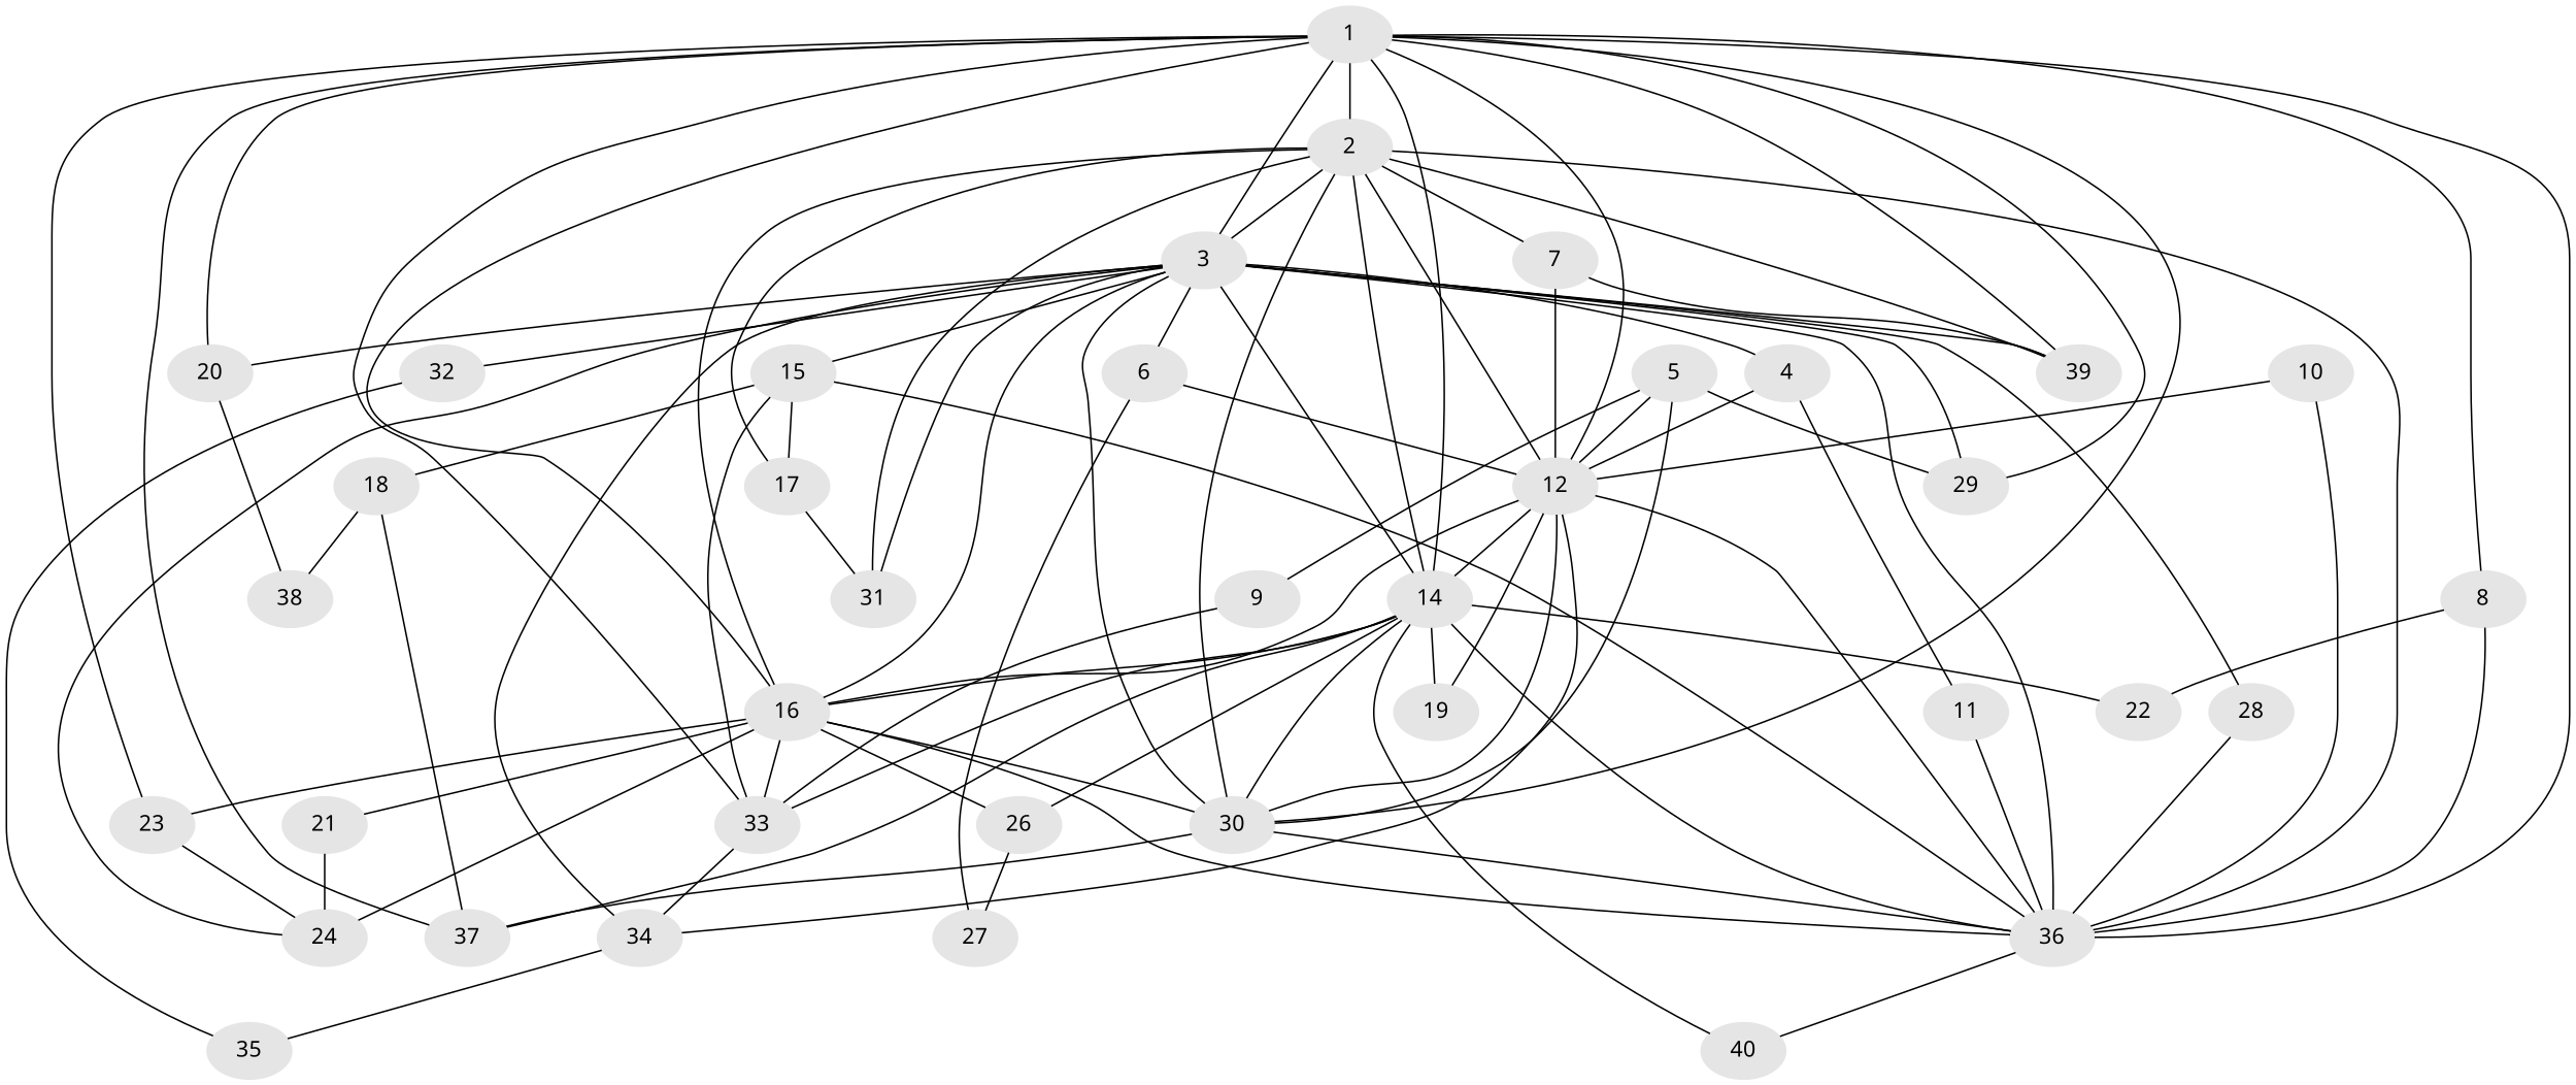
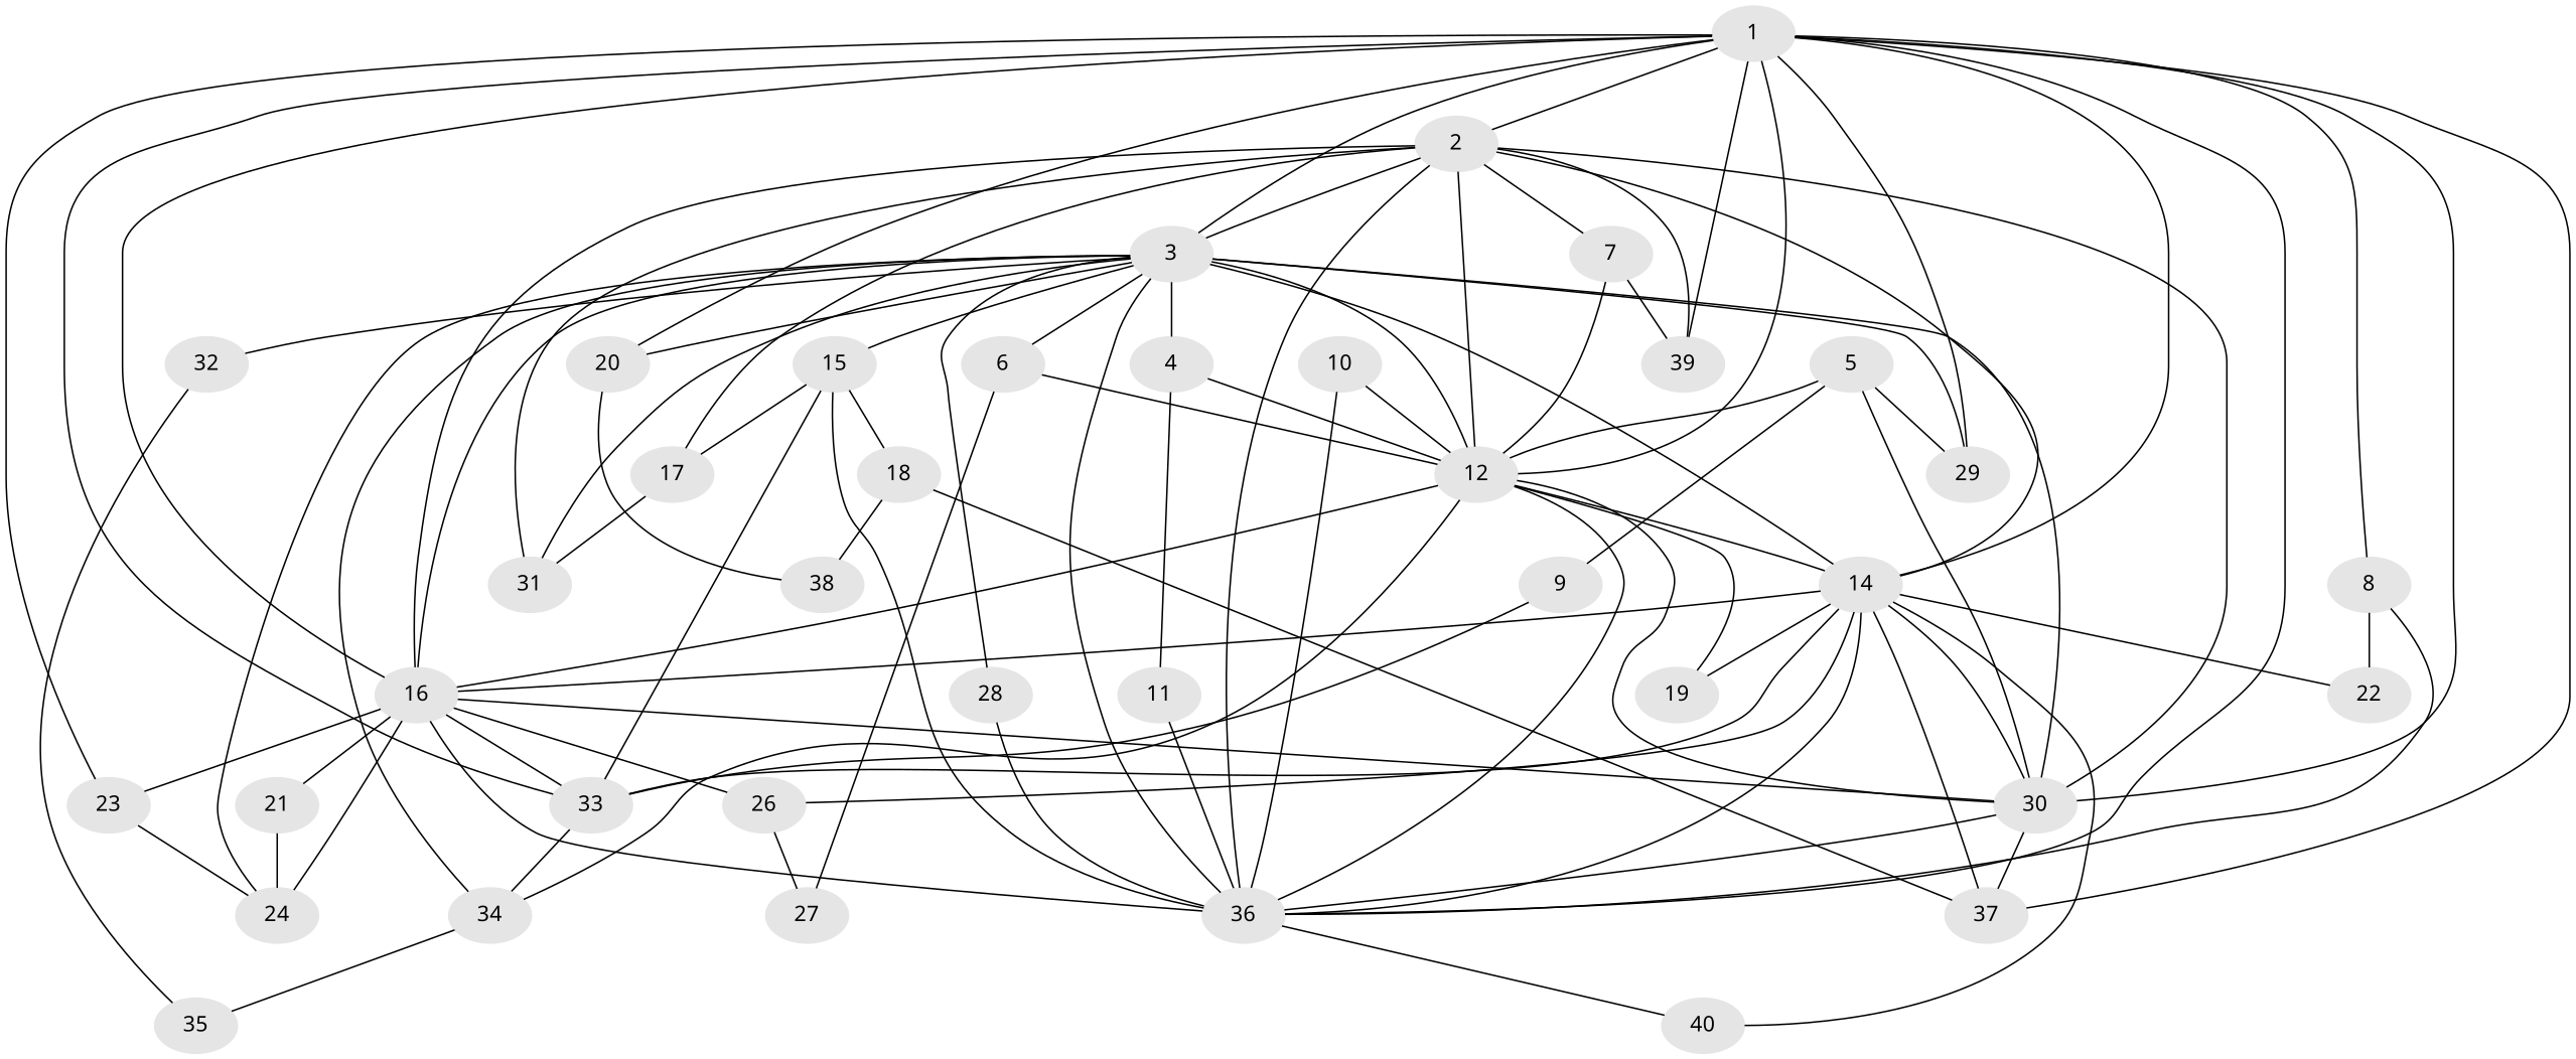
  graph {
    fontname="Noto Sans"
    node [color=gray90 fontname="Noto Sans" style=filled]
    edge [fontname="Noto Sans" weight=1.0]
    1
    2
    3
    8
    12
    14
    16
    20
    23
    29
    30
    33
    36
    37
    39
    7
    17
    31
    4
    6
    15
    24
    28
    32
    34
    22
    19
    26
    40
    21
    38
    11
    27
    18
    35
    5
    9
    10
    1 -- 2 [weight=2.0]
    1 -- 3 [weight=2.0]
    1 -- 8
    1 -- 12
    1 -- 14
    1 -- 16
    1 -- 20
    1 -- 23
    1 -- 29
    1 -- 30 [weight=2.0]
    1 -- 33
    1 -- 36
    1 -- 37
    1 -- 39
    2 -- 3 [weight=4.0]
    2 -- 12 [weight=3.0]
    2 -- 14 [weight=2.0]
    2 -- 16 [weight=2.0]
    2 -- 30 [weight=2.0]
    2 -- 36 [weight=3.0]
    2 -- 39
    2 -- 7
    2 -- 17
    2 -- 31
-   3 -- 39 [weight=2.0]
+   3 -- 12 [weight=2.0]
    3 -- 14 [weight=3.0]
    3 -- 16 [weight=3.0]
    3 -- 20
    3 -- 29
    3 -- 30 [weight=2.0]
    3 -- 36 [weight=2.0]
    3 -- 31
    3 -- 4
    3 -- 6
    3 -- 15
    3 -- 24
    3 -- 28
    3 -- 32 [weight=2.0]
    3 -- 34
    8 -- 36
    8 -- 22
    12 -- 14
    12 -- 16
    12 -- 30
    12 -- 36
    12 -- 34
    12 -- 19
    14 -- 16
    14 -- 30
    14 -- 33
    14 -- 36
    14 -- 37
    14 -- 22
    14 -- 19
    14 -- 26
    14 -- 40
    16 -- 23
    16 -- 30
    16 -- 33
    16 -- 36
    16 -- 24 [weight=2.0]
    16 -- 26
    16 -- 21
    20 -- 38
    23 -- 24
    30 -- 36
    30 -- 37
    33 -- 34
    36 -- 40
    7 -- 12
    7 -- 39
    17 -- 31
    4 -- 12
    4 -- 11
    6 -- 12
    6 -- 27
    15 -- 33
    15 -- 36
    15 -- 17
    15 -- 18
    28 -- 36
    32 -- 35
    34 -- 35
    26 -- 27
    21 -- 24
    11 -- 36
    18 -- 37
    18 -- 38
    5 -- 12
    5 -- 29
    5 -- 30
    5 -- 9
    9 -- 33
    10 -- 12
    10 -- 36
  }
